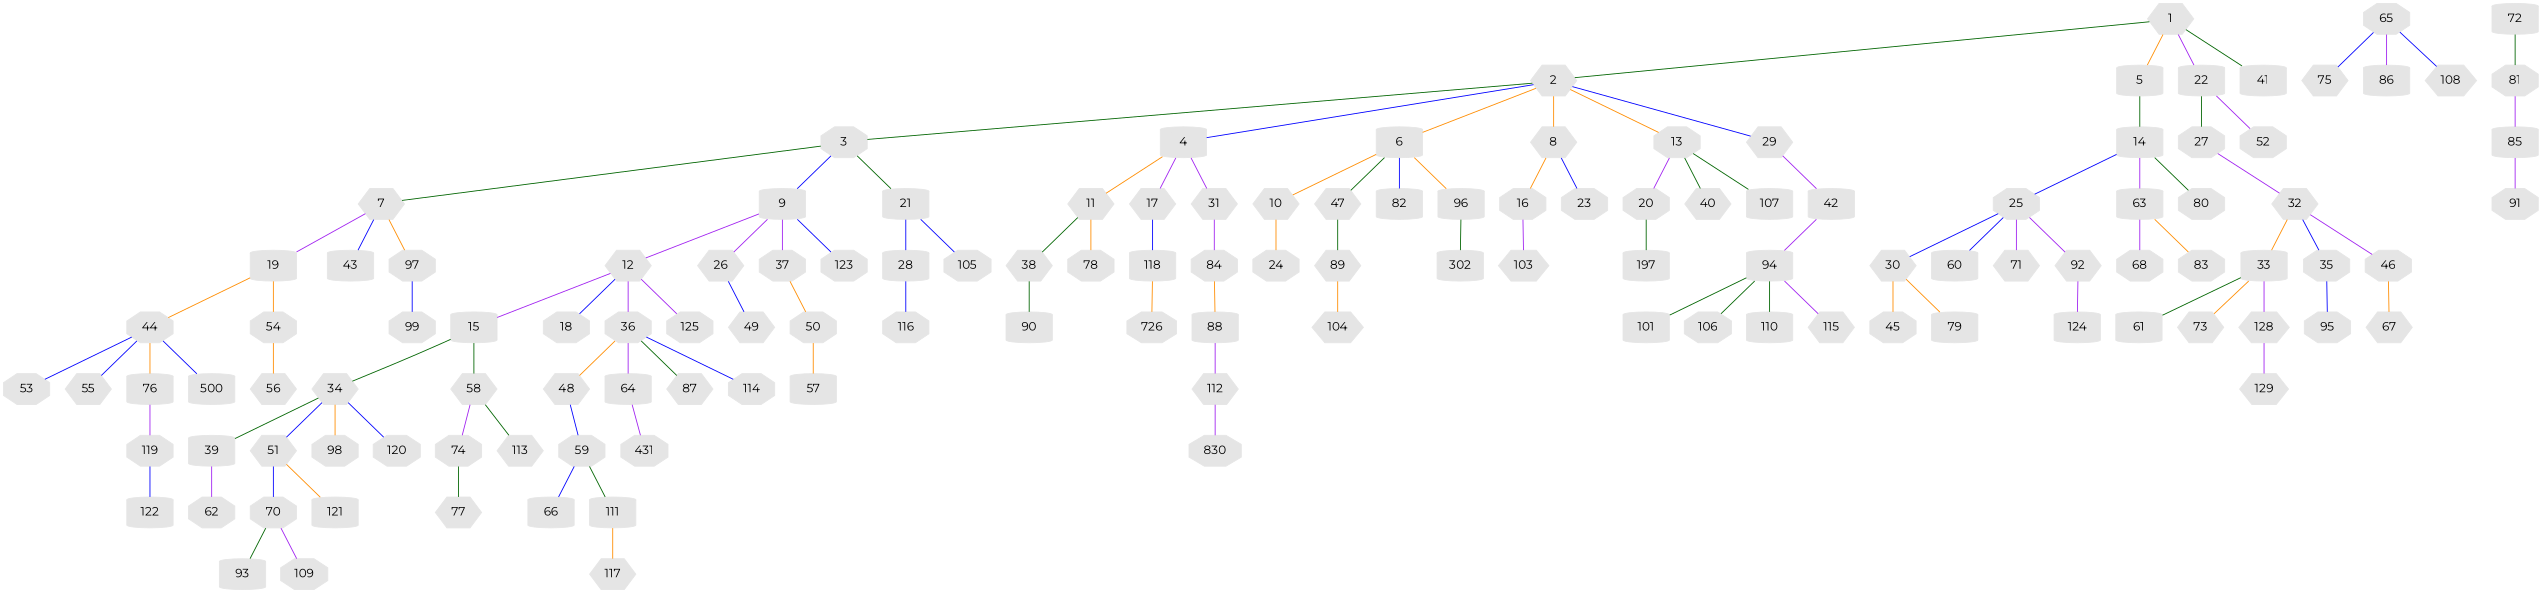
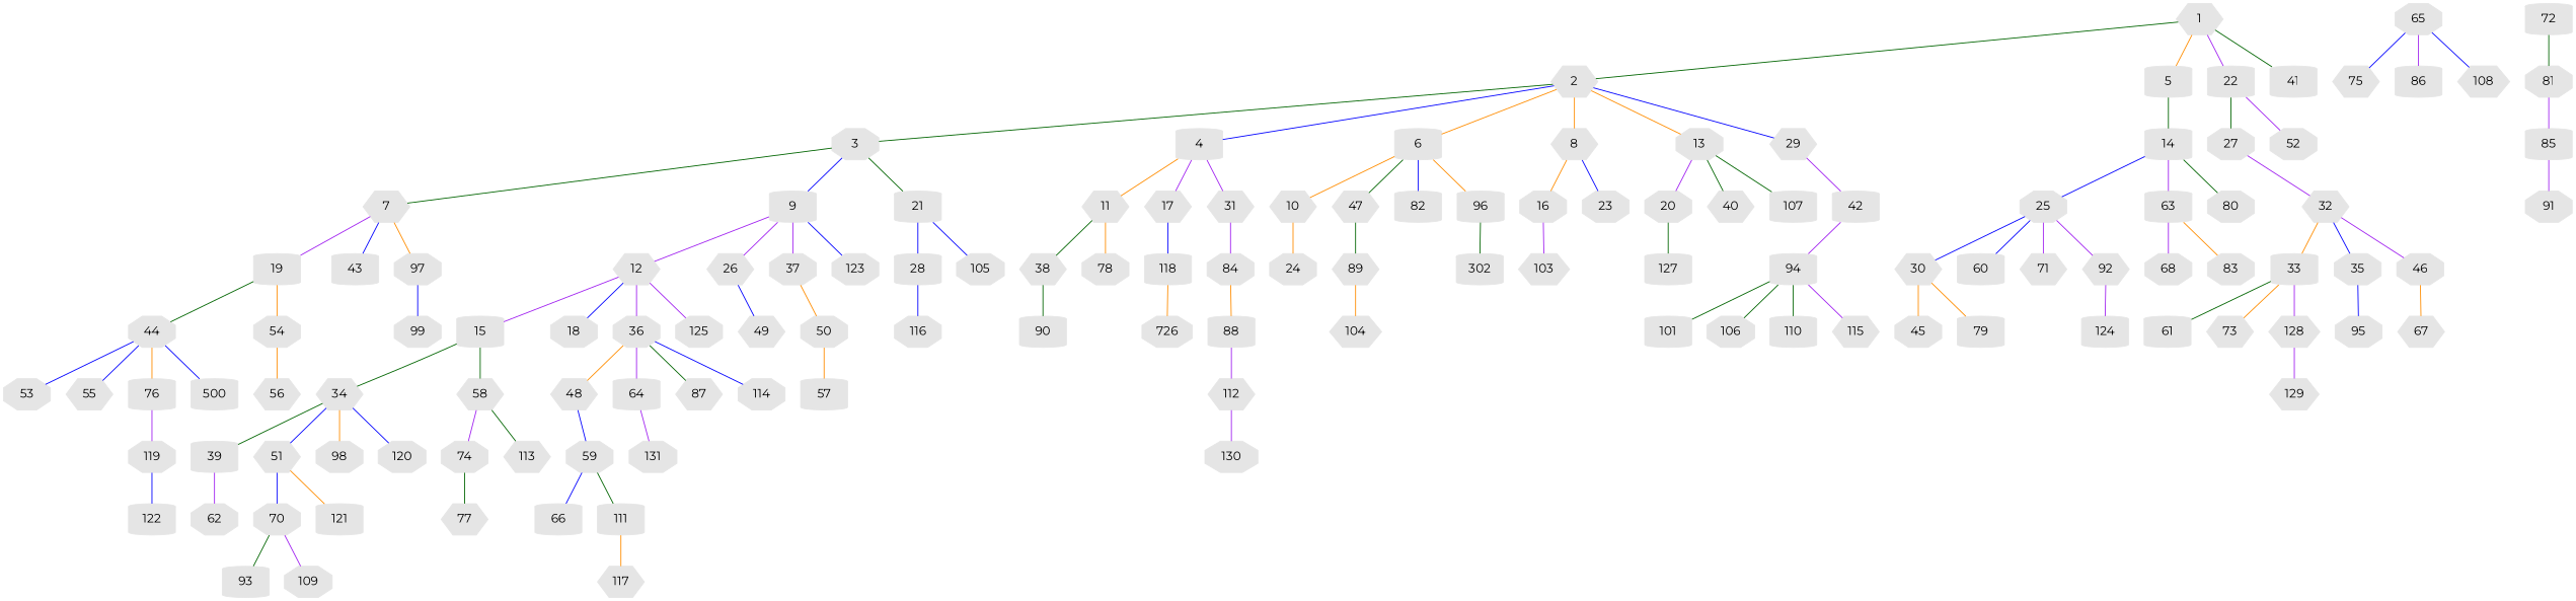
  graph {
    fontname=Montserrat
    node [color=gray90 fontname=Montserrat shape=octagon style=filled]
    edge [color=purple fontname=Montserrat]
    1 [shape=hexagon]
    2 [shape=hexagon]
    5 [shape=cylinder]
    22 [shape=cylinder]
    41 [shape=cylinder]
    3
    4 [shape=cylinder]
    6 [shape=cylinder]
    8 [shape=hexagon]
    13
    29 [shape=hexagon]
    14 [shape=cylinder]
    27
    52
    7 [shape=hexagon]
    9 [shape=cylinder]
    21 [shape=cylinder]
    11 [shape=hexagon]
    17 [shape=hexagon]
    31 [shape=hexagon]
    10 [shape=hexagon]
    47 [shape=hexagon]
    82 [shape=cylinder]
    96 [shape=cylinder]
    16
    23
    20
    40 [shape=hexagon]
    107 [shape=cylinder]
    42 [shape=cylinder]
    19 [shape=cylinder]
    43 [shape=cylinder]
    97
    12 [shape=hexagon]
    26 [shape=hexagon]
    37
    123
    28 [shape=cylinder]
    105
    38 [shape=hexagon]
    78
    118 [shape=cylinder]
    84
    25
    63 [shape=cylinder]
    80
    24
    89 [shape=hexagon]
    n49 [label=302 shape=cylinder]
    44
    54
    99
    103 [shape=hexagon]
    15 [shape=cylinder]
    18
    36
    125
    49 [shape=hexagon]
    50
    90 [shape=cylinder]
    34 [shape=hexagon]
    58 [shape=hexagon]
    48 [shape=hexagon]
    64 [shape=cylinder]
    87 [shape=hexagon]
    114
-   127 [shape=cylinder label=197]
+   127 [shape=cylinder]
    30 [shape=hexagon]
    60 [shape=cylinder]
    71 [shape=hexagon]
    92 [shape=hexagon]
    68
    83
    39 [shape=cylinder]
    51 [shape=hexagon]
    98
    120
    74
    113 [shape=hexagon]
    n80 [label=726]
    53
    55 [shape=hexagon]
    76 [shape=cylinder]
    n84 [label=500 shape=cylinder]
    56 [shape=hexagon]
    116
    32 [shape=hexagon]
    45
    79 [shape=cylinder]
    124 [shape=cylinder]
    33 [shape=cylinder]
    35
    46
    94 [shape=cylinder]
    88 [shape=cylinder]
    61 [shape=cylinder]
    73 [shape=hexagon]
    128 [shape=hexagon]
    95
    67 [shape=hexagon]
    129 [shape=hexagon]
    62
    70
    121 [shape=cylinder]
    59
-   131 [label=431]
+   131
    57 [shape=cylinder]
    101 [shape=cylinder]
    106
    110 [shape=cylinder]
    115 [shape=hexagon]
    119
    104 [shape=hexagon]
    66 [shape=cylinder]
    111 [shape=cylinder]
    93 [shape=cylinder]
    109
    75 [shape=hexagon]
    65
    86 [shape=cylinder]
    108 [shape=hexagon]
    77 [shape=hexagon]
    117 [shape=hexagon]
    72 [shape=cylinder]
    81
    85 [shape=cylinder]
    122 [shape=cylinder]
    91
    112 [shape=hexagon]
-   130 [label=830]
+   130
    1 -- 2 [color=darkgreen]
    1 -- 5 [color=darkorange]
    1 -- 22
    1 -- 41 [color=darkgreen]
    2 -- 3 [color=darkgreen]
    2 -- 4 [color=blue]
    2 -- 6 [color=darkorange]
    2 -- 8 [color=darkorange]
    2 -- 13 [color=darkorange]
    2 -- 29 [color=blue]
    5 -- 14 [color=darkgreen]
    22 -- 27 [color=darkgreen]
    22 -- 52
    3 -- 7 [color=darkgreen]
    3 -- 9 [color=blue]
    3 -- 21 [color=darkgreen]
    4 -- 11 [color=darkorange]
    4 -- 17
    4 -- 31
    6 -- 10 [color=darkorange]
    6 -- 47 [color=darkgreen]
    6 -- 82 [color=blue]
    6 -- 96 [color=darkorange]
    8 -- 16 [color=darkorange]
    8 -- 23 [color=blue]
    13 -- 20
    13 -- 40 [color=darkgreen]
    13 -- 107 [color=darkgreen]
    29 -- 42
    14 -- 25 [color=blue]
    14 -- 63
    14 -- 80 [color=darkgreen]
    27 -- 32
    7 -- 19
    7 -- 43 [color=blue]
    7 -- 97 [color=darkorange]
    9 -- 12
    9 -- 26
    9 -- 37
    9 -- 123 [color=blue]
    21 -- 28 [color=blue]
    21 -- 105 [color=blue]
    11 -- 38 [color=darkgreen]
    11 -- 78 [color=darkorange]
    17 -- 118 [color=blue]
    31 -- 84
    10 -- 24 [color=darkorange]
    47 -- 89 [color=darkgreen]
    96 -- n49 [color=darkgreen]
    16 -- 103
    20 -- 127 [color=darkgreen]
    42 -- 94
-   19 -- 44 [color=darkorange]
+   19 -- 44 [color=darkgreen]
    19 -- 54 [color=darkorange]
    97 -- 99 [color=blue]
    12 -- 15
    12 -- 18 [color=blue]
    12 -- 36
    12 -- 125
    26 -- 49 [color=blue]
    37 -- 50 [color=darkorange]
    28 -- 116 [color=blue]
    38 -- 90 [color=darkgreen]
    118 -- n80 [color=darkorange]
    84 -- 88 [color=darkorange]
    25 -- 30 [color=blue]
    25 -- 60 [color=blue]
    25 -- 71
    25 -- 92
    63 -- 68
    63 -- 83 [color=darkorange]
    89 -- 104 [color=darkorange]
    44 -- 53 [color=blue]
    44 -- 55 [color=blue]
    44 -- 76 [color=darkorange]
    44 -- n84 [color=blue]
    54 -- 56 [color=darkorange]
    15 -- 34 [color=darkgreen]
    15 -- 58 [color=darkgreen]
    36 -- 48 [color=darkorange]
    36 -- 64
    36 -- 87 [color=darkgreen]
    36 -- 114 [color=blue]
    50 -- 57 [color=darkorange]
    34 -- 39 [color=darkgreen]
    34 -- 51 [color=blue]
    34 -- 98 [color=darkorange]
    34 -- 120 [color=blue]
    58 -- 74
    58 -- 113 [color=darkgreen]
    48 -- 59 [color=blue]
    64 -- 131
    30 -- 45 [color=darkorange]
    30 -- 79 [color=darkorange]
    92 -- 124
    39 -- 62
    51 -- 70 [color=blue]
    51 -- 121 [color=darkorange]
    74 -- 77 [color=darkgreen]
    76 -- 119
    32 -- 33 [color=darkorange]
    32 -- 35 [color=blue]
    32 -- 46
    33 -- 61 [color=darkgreen]
    33 -- 73 [color=darkorange]
    33 -- 128
    35 -- 95 [color=blue]
    46 -- 67 [color=darkorange]
    94 -- 101 [color=darkgreen]
    94 -- 106 [color=darkgreen]
    94 -- 110 [color=darkgreen]
    94 -- 115
    88 -- 112
    128 -- 129
    70 -- 93 [color=darkgreen]
    70 -- 109
    59 -- 66 [color=blue]
    59 -- 111 [color=darkgreen]
    119 -- 122 [color=blue]
    111 -- 117 [color=darkorange]
    65 -- 75 [color=blue]
    65 -- 86
    65 -- 108 [color=blue]
    72 -- 81 [color=darkgreen]
    81 -- 85
    85 -- 91
    112 -- 130
  }
